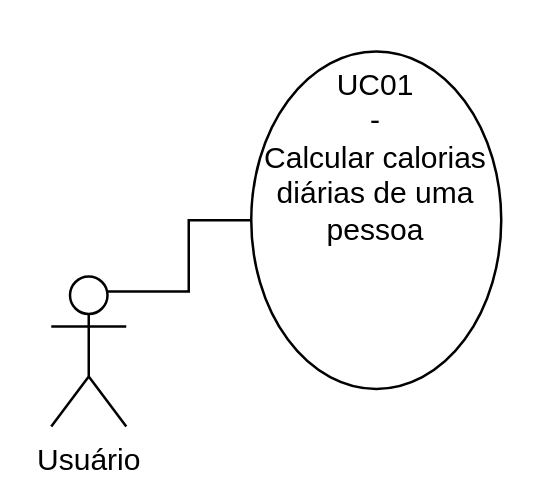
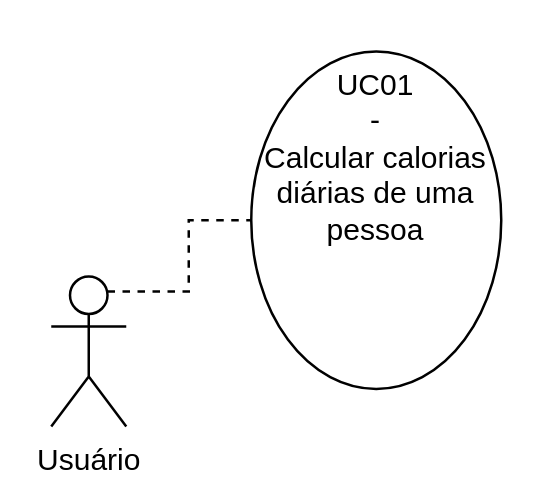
  <mxCell id="0" />
  <mxCell id="1" parent="0" />
- <mxCell id="2" value="" style="edgeStyle=orthogonalEdgeStyle;rounded=0;orthogonalLoop=1;jettySize=auto;html=1;endArrow=none;endFill=0;exitX=0.75;exitY=0.1;exitDx=0;exitDy=0;exitPerimeter=0;" parent="1" source="3" target="4" edge="1"><mxGeometry relative="1" as="geometry" /></mxCell>
+ <mxCell id="2" value="" style="edgeStyle=orthogonalEdgeStyle;rounded=0;orthogonalLoop=1;jettySize=auto;html=1;endArrow=none;endFill=0;exitX=0.75;exitY=0.1;exitDx=0;exitDy=0;exitPerimeter=0;dashed=1;" parent="1" source="3" target="4" edge="1"><mxGeometry relative="1" as="geometry" /></mxCell>
  <mxCell id="3" value="Usuário" style="shape=umlActor;verticalLabelPosition=bottom;verticalAlign=top;html=1;outlineConnect=0;" parent="1" vertex="1"><mxGeometry x="20" y="110" width="30" height="60" as="geometry" /></mxCell>
  <mxCell id="4" value="UC01&lt;div&gt;-&lt;br&gt;&lt;div&gt;&lt;span style=&quot;background-color: initial;&quot;&gt;Calcular calorias diárias de uma pessoa&lt;/span&gt;&lt;/div&gt;&lt;/div&gt;" style="ellipse;whiteSpace=wrap;html=1;verticalAlign=top;" parent="1" vertex="1"><mxGeometry x="100" y="20" width="100" height="135" as="geometry" /></mxCell>
